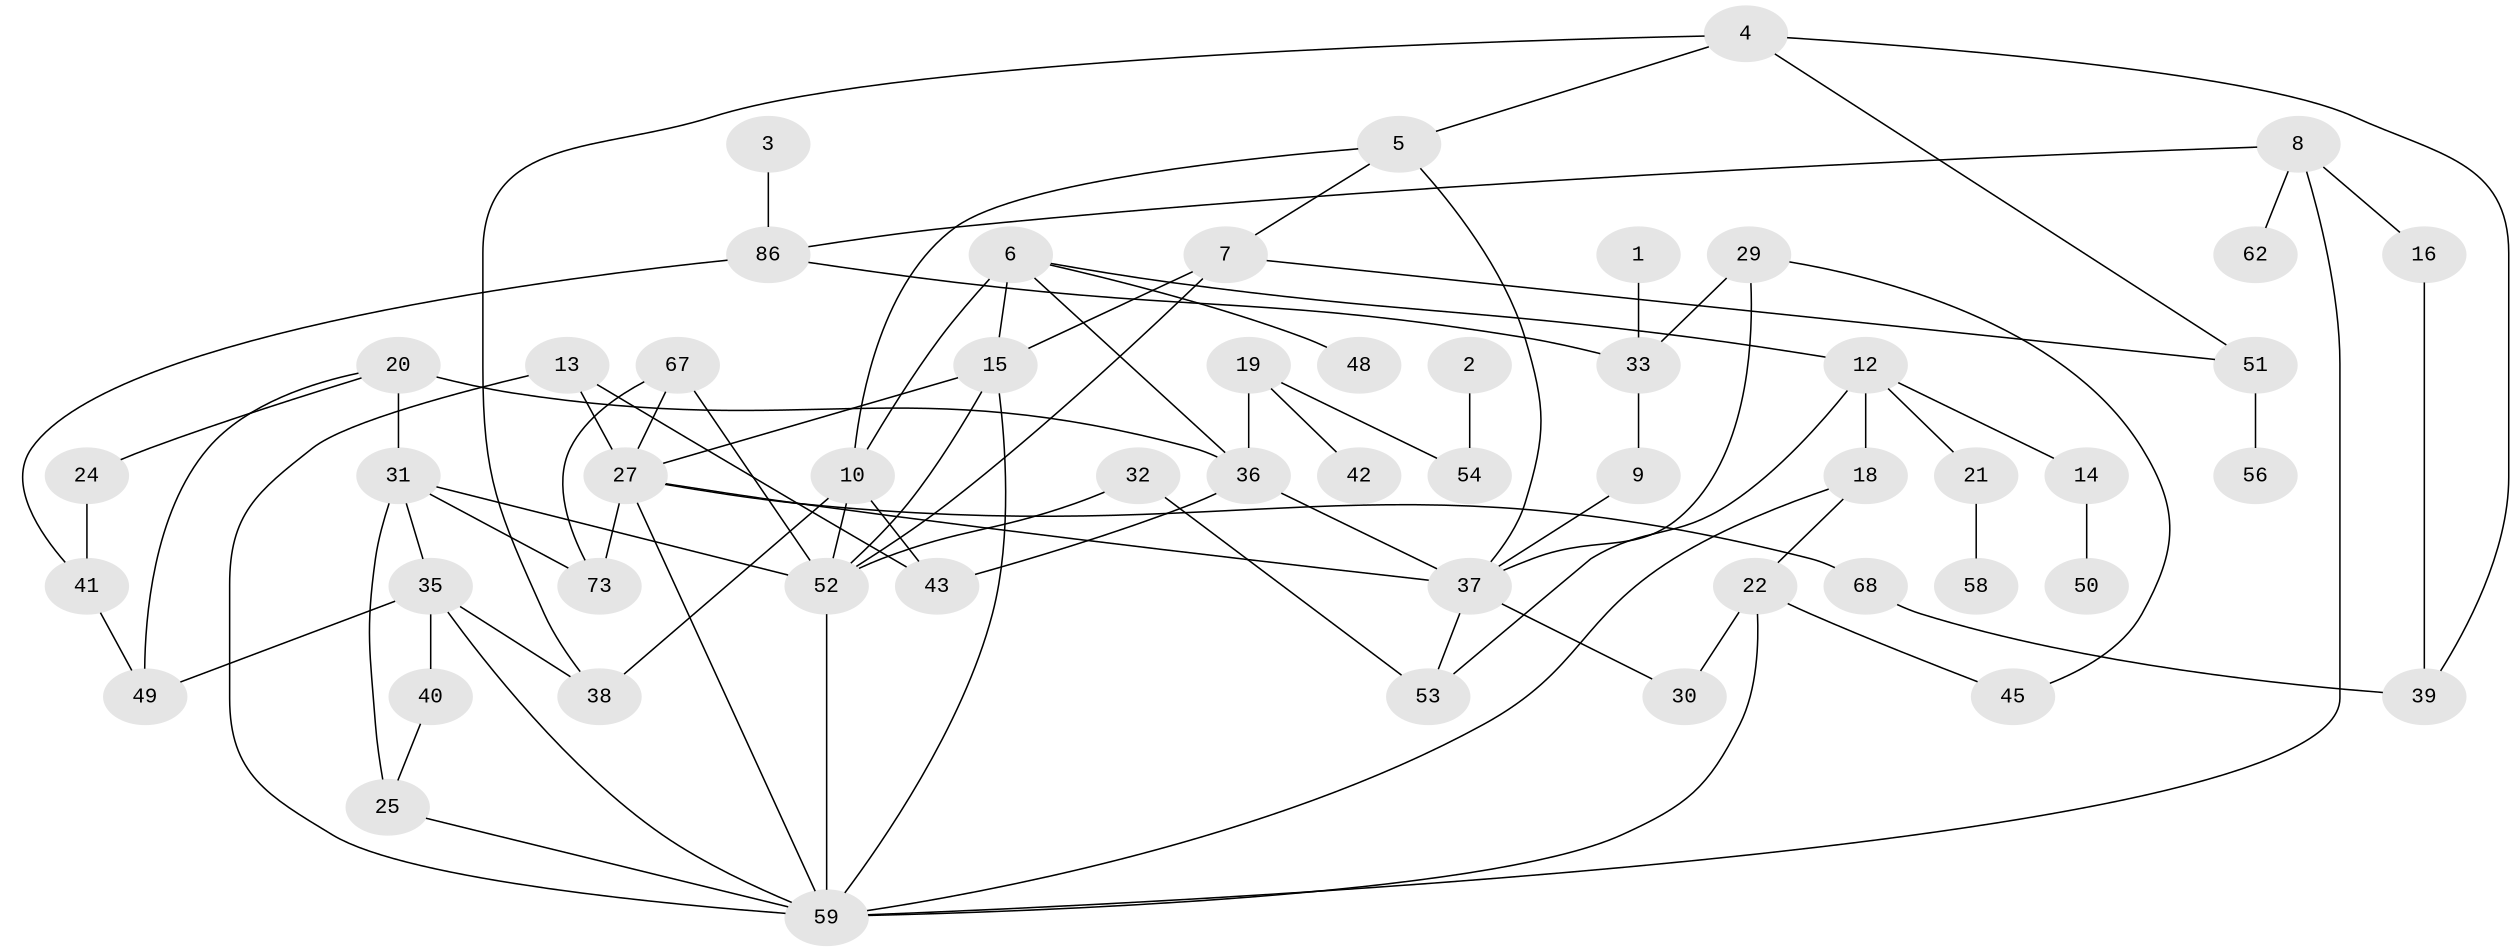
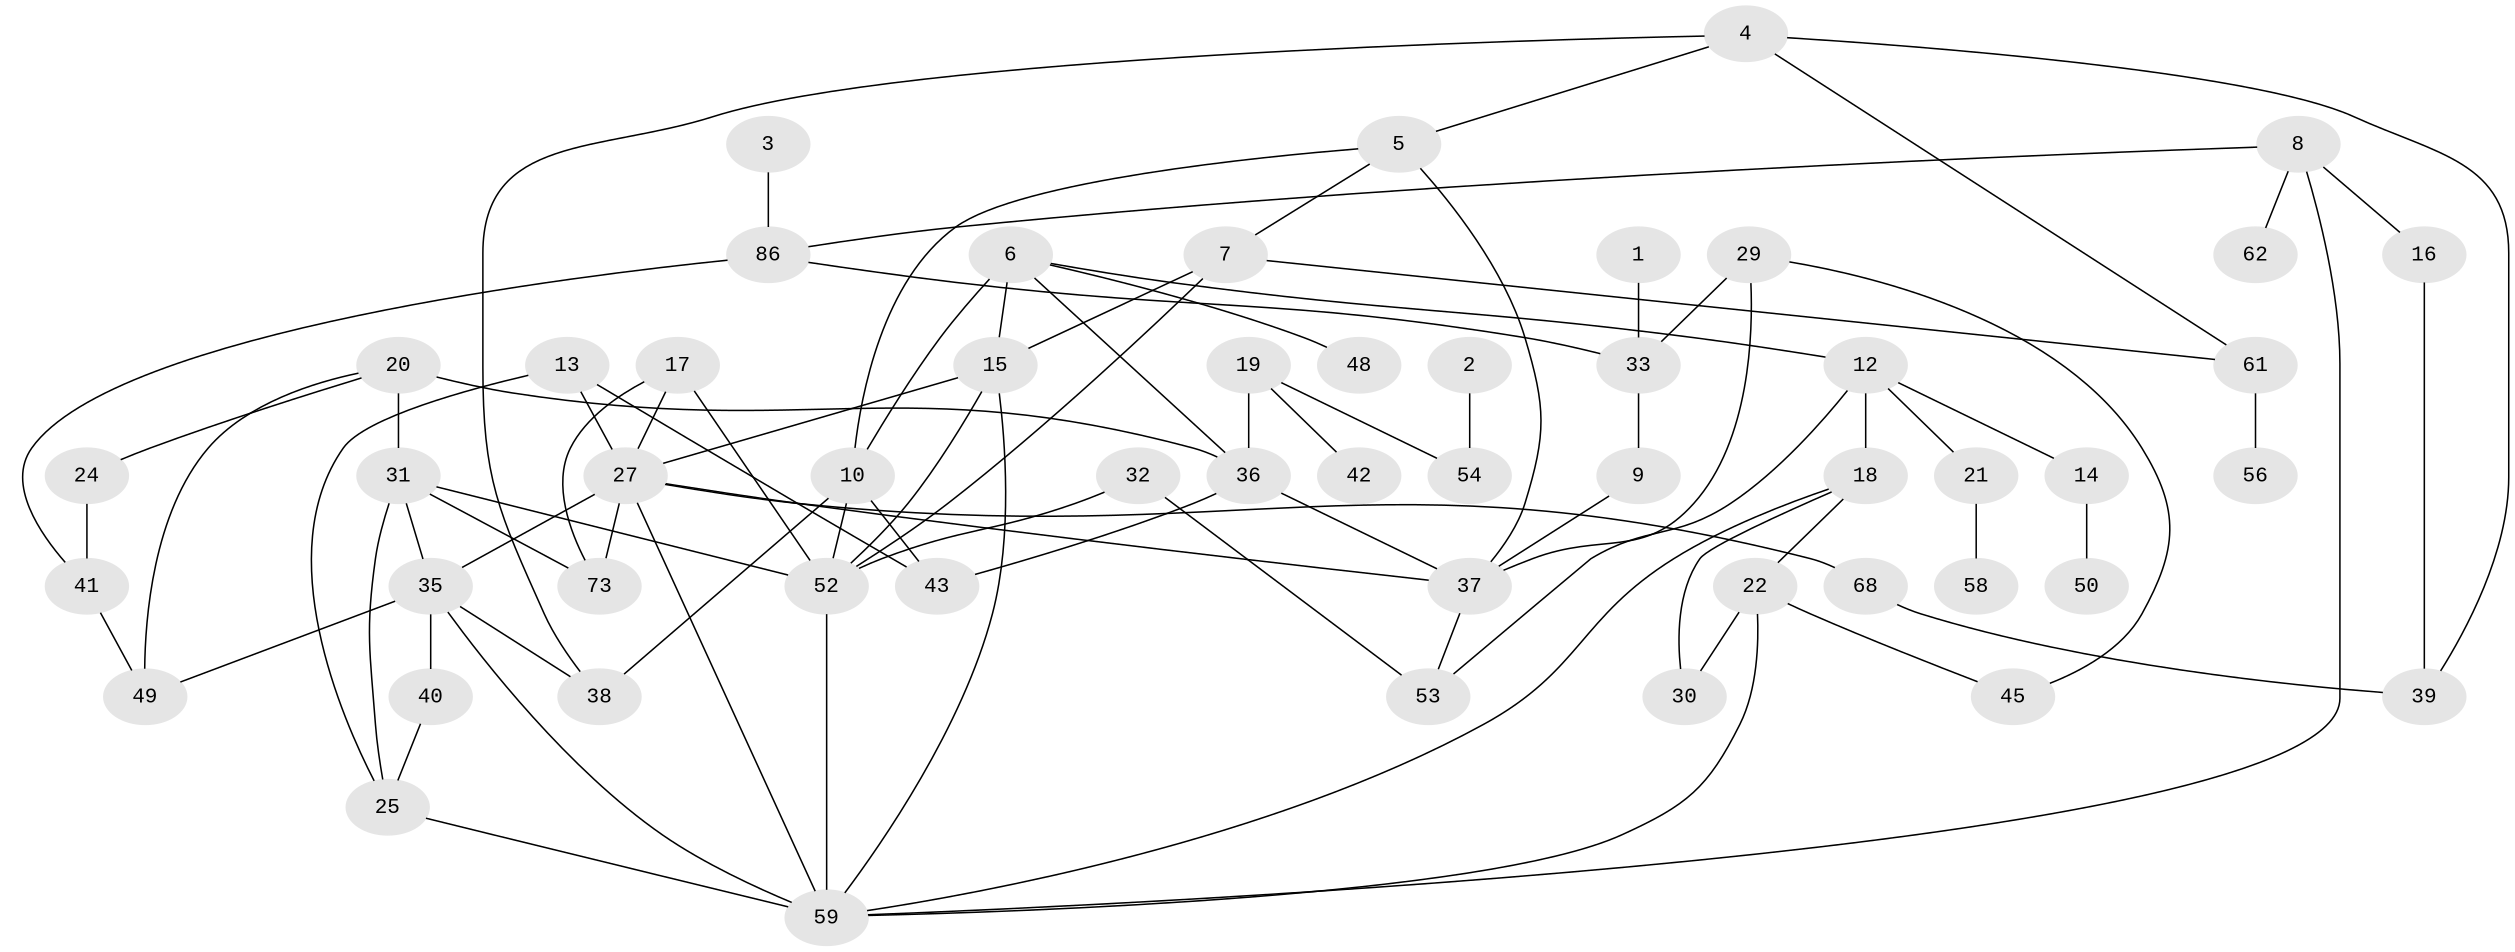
  graph {
    fontname="Liberation Mono"
    node [color=gray90 fontname="Liberation Mono" style=filled]
    edge [fontname="Liberation Mono" weight=1.0]
    1
    33
    9
    2
    54
    n6 [label=86]
    3
    41
    4
    5
    38
    39
-   51
+   51 [label=61]
    7
    10
    37
    56
    15
    52
    43
    53
    6
    12
    36
    48
    14
    18
    21
    59
    27
    8
    16
    62
    50
    22
    30
    58
    13
    n39 [label=73]
    n40 [label=68]
    35
-   17 [label=67]
+   17
    n43 [label=45]
    19
    42
    20
    24
    31
    49
    n50 [label=25]
    40
    29
    32
    1 -- 33
    33 -- 9
    9 -- 37
    2 -- 54 [weight=2.0]
    n6 -- 33
    n6 -- 41
    3 -- n6
    41 -- 49
    4 -- 5
    4 -- 38
    4 -- 39
    4 -- 51
    5 -- 7
    5 -- 10
    5 -- 37
    51 -- 56 [weight=2.0]
    7 -- 51
    7 -- 15
    7 -- 52
    10 -- 38
    10 -- 52
    10 -- 43
    37 -- 53
    15 -- 52
    15 -- 59
    15 -- 27
    52 -- 59 [weight=2.0]
    6 -- 10
    6 -- 15 [weight=2.0]
    6 -- 12
    6 -- 36
    6 -- 48
    12 -- 53
    12 -- 14
    12 -- 18
    12 -- 21
    36 -- 37
    36 -- 43
    14 -- 50
    18 -- 59
    18 -- 22
-   37 -- 30
+   18 -- 30
    21 -- 58
    27 -- 37
    27 -- 59
    27 -- n39
    27 -- n40
+   27 -- 35
    8 -- n6
    8 -- 59
    8 -- 16
    8 -- 62
    16 -- 39
    22 -- 59
    22 -- 30
    22 -- n43
    13 -- 43
-   13 -- 59
+   13 -- n50
    13 -- 27
    n40 -- 39
    35 -- 38
    35 -- 59
    35 -- 49
    35 -- 40
    17 -- 52
    17 -- 27 [weight=2.0]
    17 -- n39 [weight=2.0]
    19 -- 54
    19 -- 36
    19 -- 42
    20 -- 36 [weight=2.0]
    20 -- 24
    20 -- 31
    20 -- 49
    24 -- 41
    31 -- 52
    31 -- n39
    31 -- 35
    31 -- n50
    n50 -- 59
    40 -- n50
    29 -- 33 [weight=2.0]
    29 -- 37
    29 -- n43
    32 -- 52
    32 -- 53 [weight=2.0]
  }
